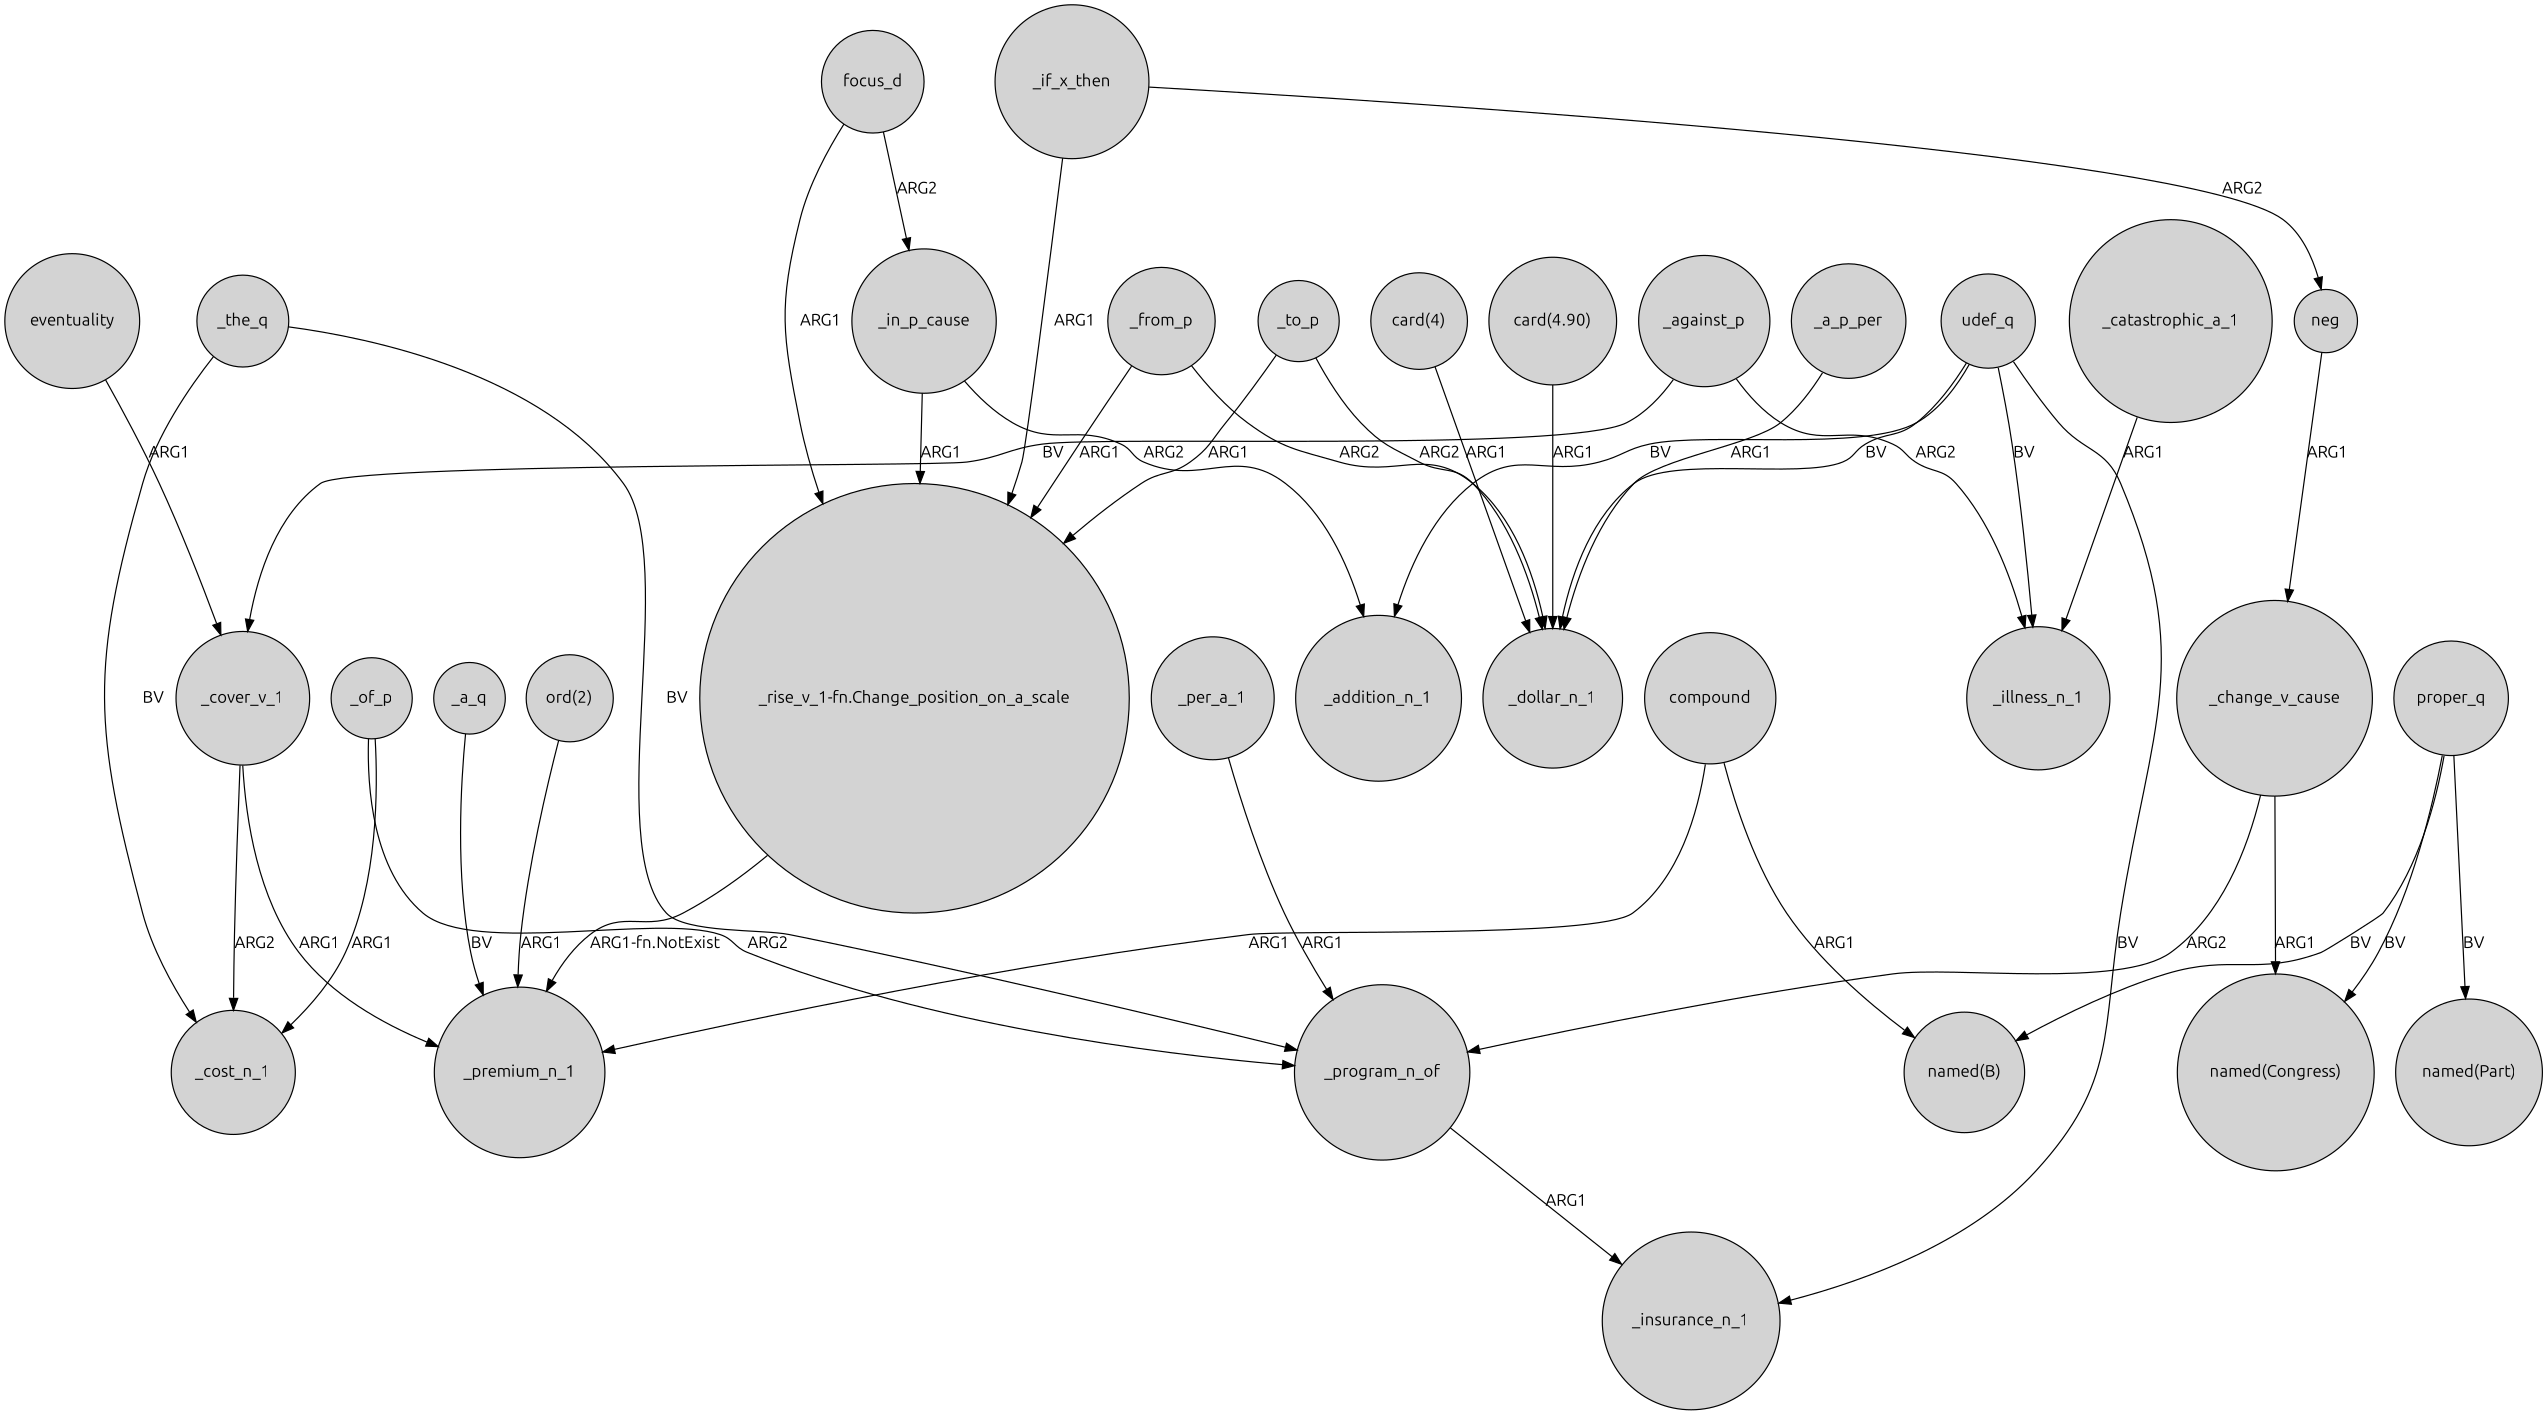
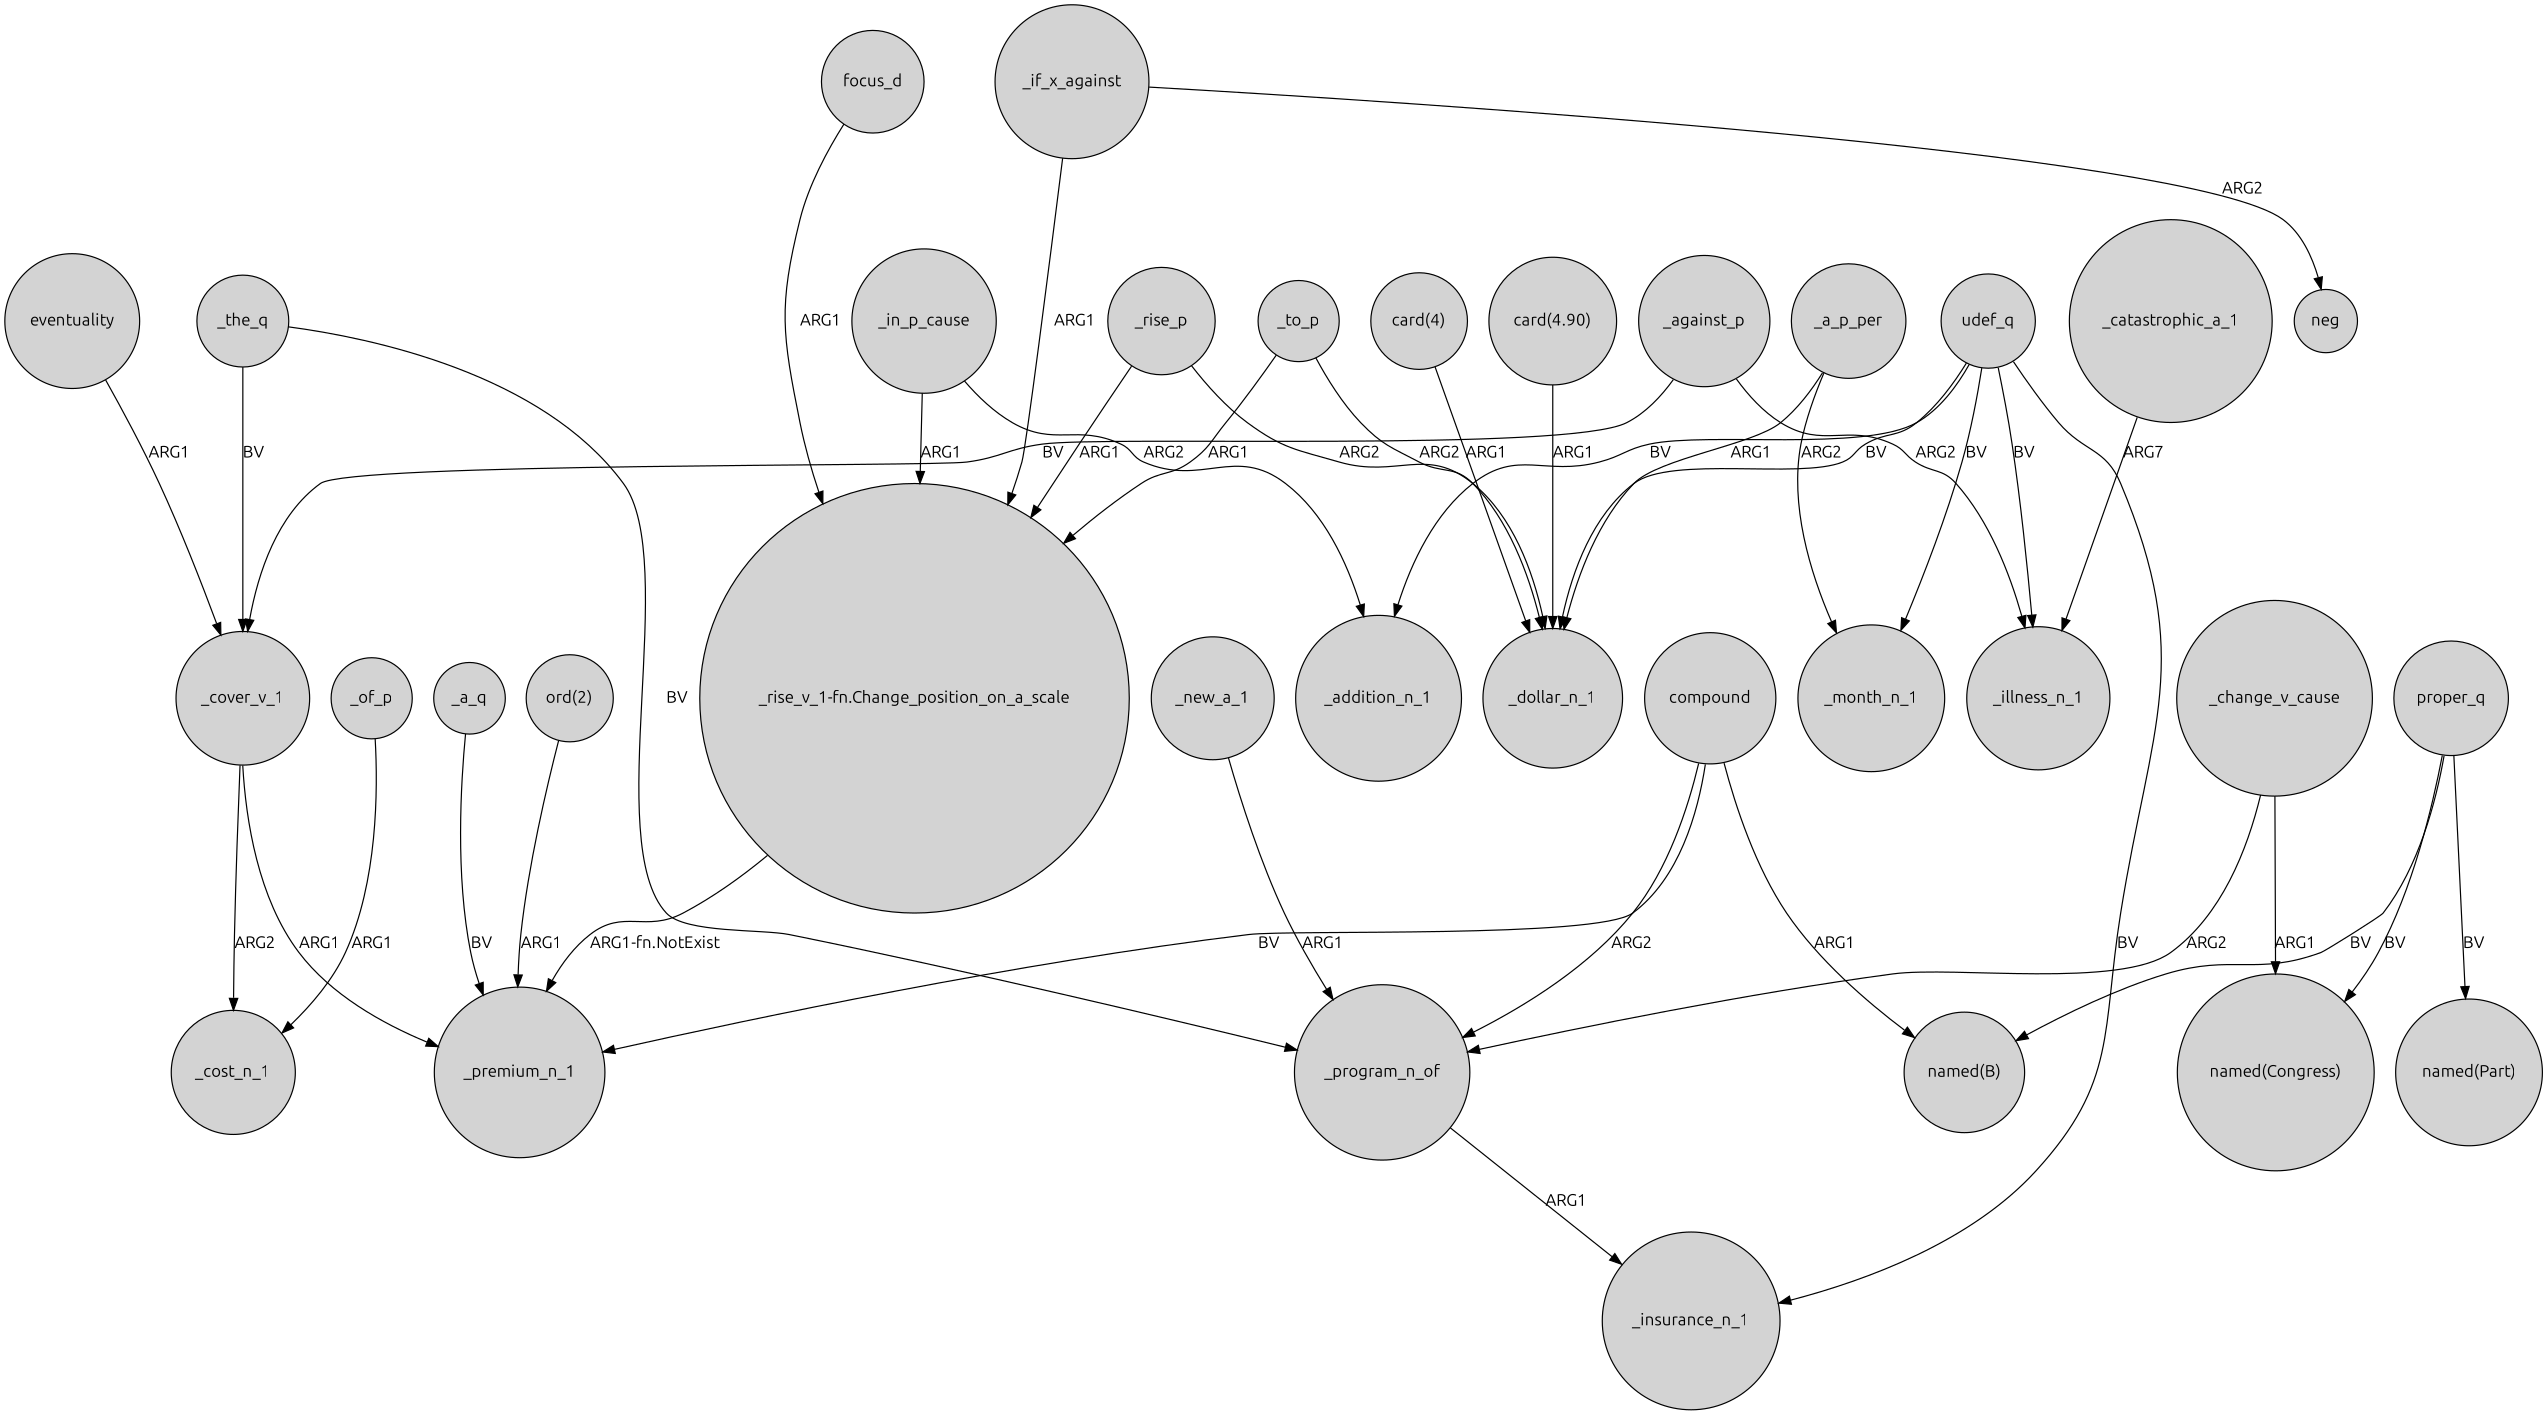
  digraph {
    fontname=Ubuntu
    node [fontname=Ubuntu shape=circle style=filled]
    edge [fontname=Ubuntu]
    _against_p
    _cover_v_1
    _illness_n_1
    _premium_n_1
    _cost_n_1
    _a_q
    _to_p
    _dollar_n_1
    "_rise_v_1-fn.Change_position_on_a_scale"
    _program_n_of
    _insurance_n_1
    _a_p_per
+   _month_n_1
    _of_p
    udef_q
    _addition_n_1
    _change_v_cause
    "named(Congress)"
    _catastrophic_a_1
    focus_d
    n21 [label=_in_p_cause]
    neg
    proper_q
    "named(B)"
    "named(Part)"
-   _if_x_then
+   _if_x_then [label=_if_x_against]
    eventuality
    "ord(2)"
    _the_q
    compound
-   _from_p
-   _new_a_1 [label=_per_a_1]
+   _from_p [label=_rise_p]
+   _new_a_1
    "card(4)"
    "card(4.90)"
    _against_p -> _cover_v_1 [label=BV]
    _against_p -> _illness_n_1 [label=ARG2]
    _cover_v_1 -> _premium_n_1 [label=ARG1]
    _cover_v_1 -> _cost_n_1 [label=ARG2]
    _a_q -> _premium_n_1 [label=BV]
    _to_p -> _dollar_n_1 [label=ARG2]
    _to_p -> "_rise_v_1-fn.Change_position_on_a_scale" [label=ARG1]
    "_rise_v_1-fn.Change_position_on_a_scale" -> _premium_n_1 [label="ARG1-fn.NotExist"]
    _program_n_of -> _insurance_n_1 [label=ARG1]
    _a_p_per -> _dollar_n_1 [label=ARG1]
+   _a_p_per -> _month_n_1 [label=ARG2]
    _of_p -> _cost_n_1 [label=ARG1]
-   _of_p -> _program_n_of [label=ARG2]
+   compound -> _program_n_of [label=ARG2]
    udef_q -> _illness_n_1 [label=BV]
    udef_q -> _dollar_n_1 [label=BV]
    udef_q -> _insurance_n_1 [label=BV]
+   udef_q -> _month_n_1 [label=BV]
    udef_q -> _addition_n_1 [label=BV]
    _change_v_cause -> _program_n_of [label=ARG2]
    _change_v_cause -> "named(Congress)" [label=ARG1]
-   _catastrophic_a_1 -> _illness_n_1 [label=ARG1]
+   _catastrophic_a_1 -> _illness_n_1 [label=ARG7]
    focus_d -> "_rise_v_1-fn.Change_position_on_a_scale" [label=ARG1]
-   focus_d -> n21 [label=ARG2]
    n21 -> "_rise_v_1-fn.Change_position_on_a_scale" [label=ARG1]
    n21 -> _addition_n_1 [label=ARG2]
-   neg -> _change_v_cause [label=ARG1]
    proper_q -> "named(Congress)" [label=BV]
    proper_q -> "named(B)" [label=BV]
    proper_q -> "named(Part)" [label=BV]
    _if_x_then -> "_rise_v_1-fn.Change_position_on_a_scale" [label=ARG1]
    _if_x_then -> neg [label=ARG2]
    eventuality -> _cover_v_1 [label=ARG1]
    "ord(2)" -> _premium_n_1 [label=ARG1]
-   _the_q -> _cost_n_1 [label=BV]
+   _the_q -> _cover_v_1 [label=BV]
    _the_q -> _program_n_of [label=BV]
-   compound -> _premium_n_1 [label=ARG1]
+   compound -> _premium_n_1 [label=BV]
    compound -> "named(B)" [label=ARG1]
    _from_p -> _dollar_n_1 [label=ARG2]
    _from_p -> "_rise_v_1-fn.Change_position_on_a_scale" [label=ARG1]
    _new_a_1 -> _program_n_of [label=ARG1]
    "card(4)" -> _dollar_n_1 [label=ARG1]
    "card(4.90)" -> _dollar_n_1 [label=ARG1]
  }
